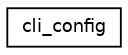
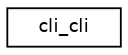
  digraph {
    rankdir=LR
-   n1 [color=black fillcolor=white fontname=Helvetica fontsize=10 height=0.2 label=cli_config shape=record style=filled width=0.4]
+   n1 [color=black fillcolor=white fontname=Helvetica fontsize=10 height=0.2 label=cli_cli shape=record style=filled width=0.4]
  }
